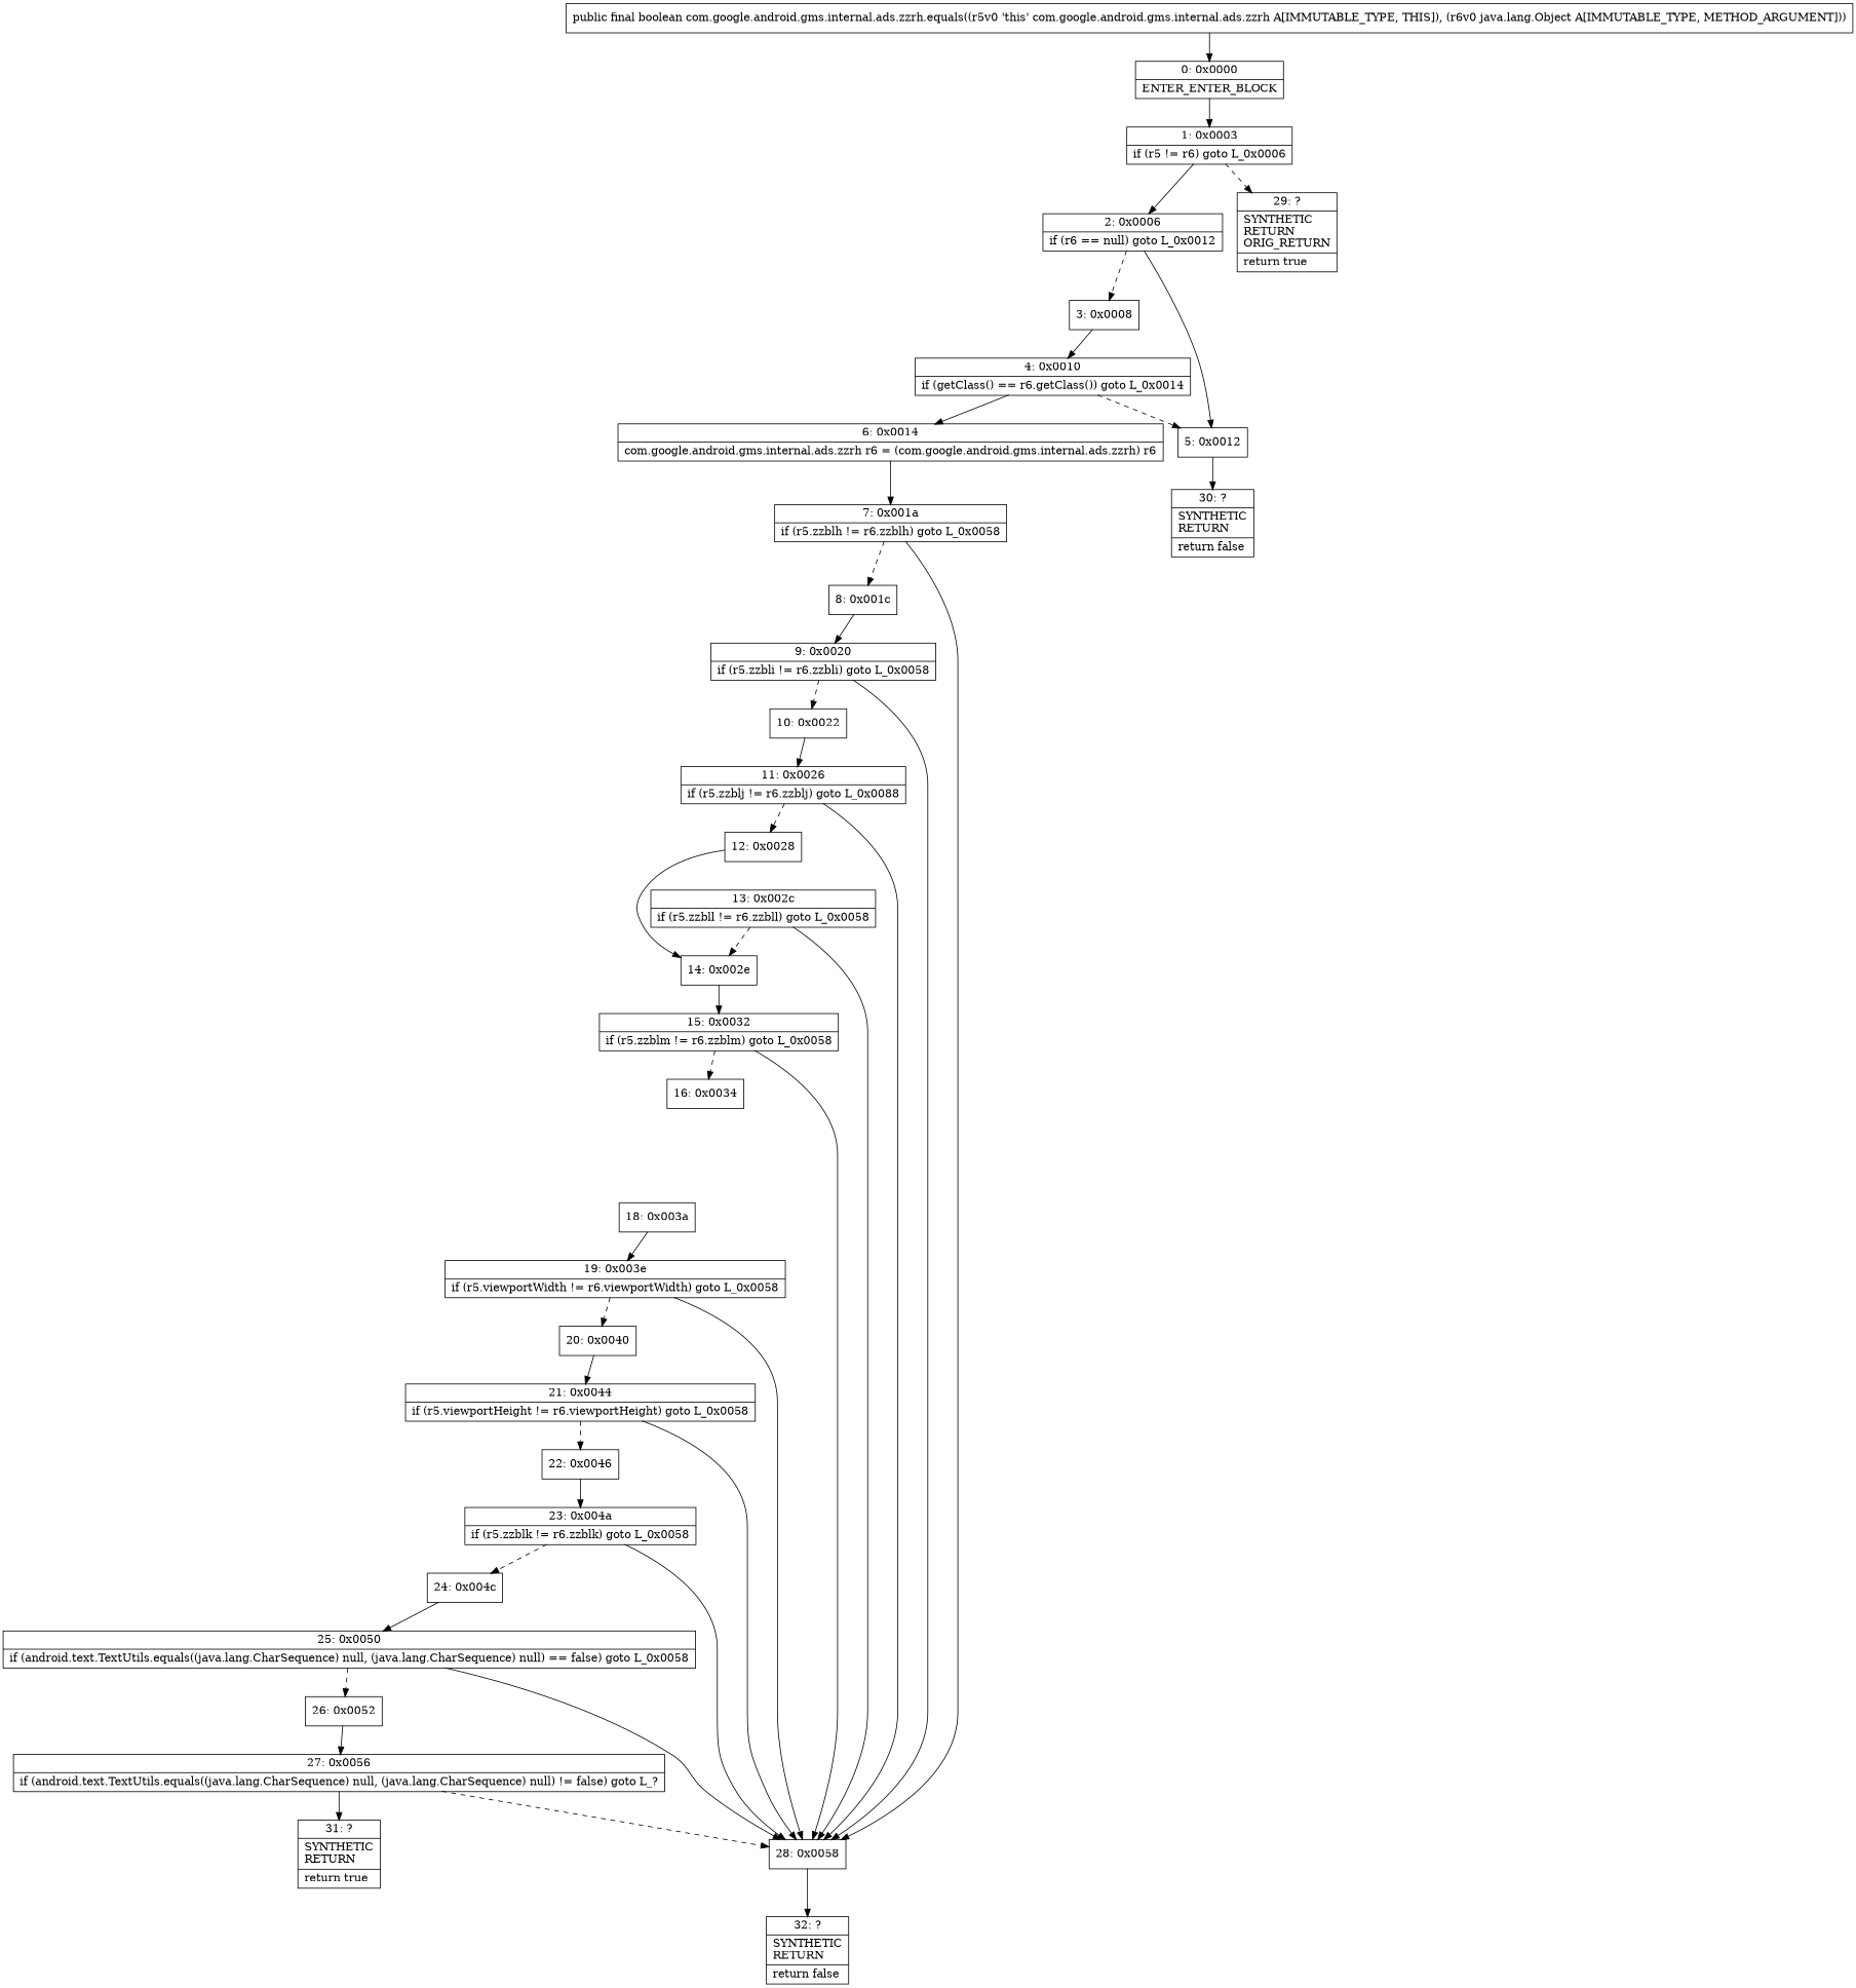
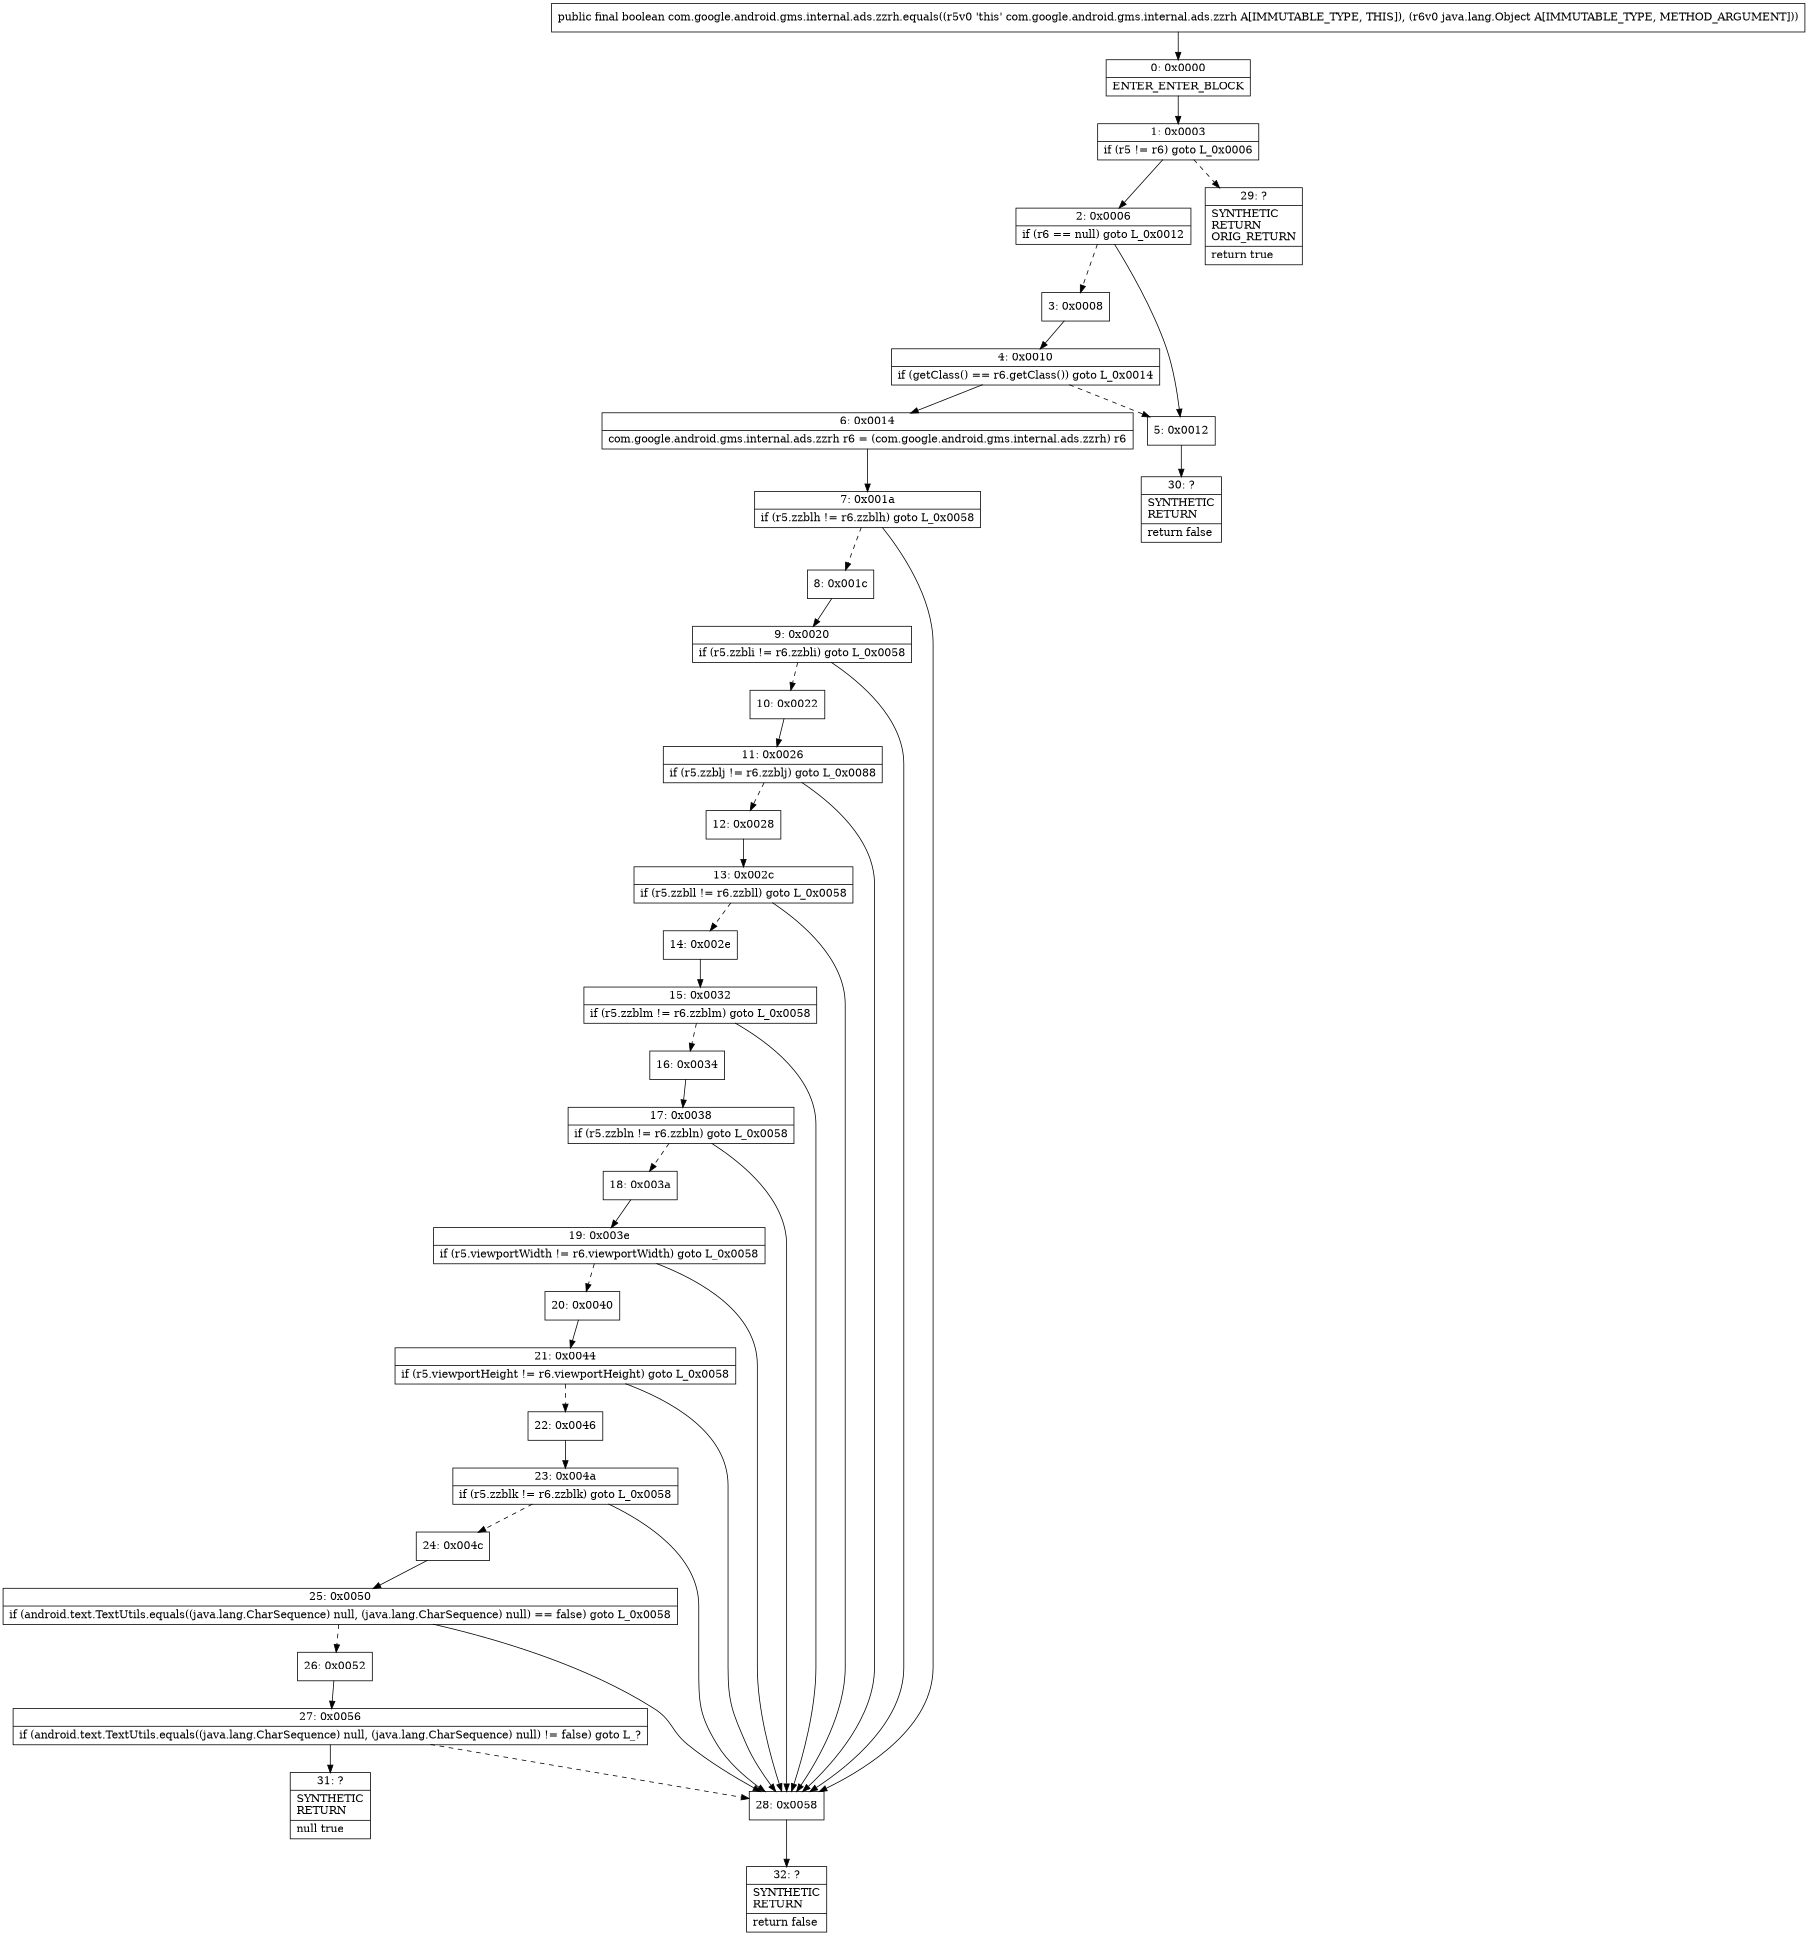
  digraph {
    node [shape=record]
    n1 [label="{0\:\ 0x0000|ENTER_ENTER_BLOCK\l}"]
    n2 [label="{1\:\ 0x0003|if (r5 != r6) goto L_0x0006\l}"]
    n3 [label="{2\:\ 0x0006|if (r6 == null) goto L_0x0012\l}"]
    n4 [label="{29\:\ ?|SYNTHETIC\lRETURN\lORIG_RETURN\l|return true\l}"]
    n5 [label="{3\:\ 0x0008}"]
    n6 [label="{5\:\ 0x0012}"]
    n7 [label="{4\:\ 0x0010|if (getClass() == r6.getClass()) goto L_0x0014\l}"]
    n8 [label="{30\:\ ?|SYNTHETIC\lRETURN\l|return false\l}"]
    n9 [label="{6\:\ 0x0014|com.google.android.gms.internal.ads.zzrh r6 = (com.google.android.gms.internal.ads.zzrh) r6\l}"]
    n10 [label="{7\:\ 0x001a|if (r5.zzblh != r6.zzblh) goto L_0x0058\l}"]
    n11 [label="{8\:\ 0x001c}"]
    n12 [label="{28\:\ 0x0058}"]
    n13 [label="{9\:\ 0x0020|if (r5.zzbli != r6.zzbli) goto L_0x0058\l}"]
    n14 [label="{32\:\ ?|SYNTHETIC\lRETURN\l|return false\l}"]
    n15 [label="{10\:\ 0x0022}"]
    n16 [label="{11\:\ 0x0026|if (r5.zzblj != r6.zzblj) goto L_0x0088\l}"]
    n17 [label="{12\:\ 0x0028}"]
    n18 [label="{13\:\ 0x002c|if (r5.zzbll != r6.zzbll) goto L_0x0058\l}"]
    n19 [label="{14\:\ 0x002e}"]
    n20 [label="{15\:\ 0x0032|if (r5.zzblm != r6.zzblm) goto L_0x0058\l}"]
    n21 [label="{16\:\ 0x0034}"]
+   n22 [label="{17\:\ 0x0038|if (r5.zzbln != r6.zzbln) goto L_0x0058\l}"]
    n23 [label="{18\:\ 0x003a}"]
    n24 [label="{19\:\ 0x003e|if (r5.viewportWidth != r6.viewportWidth) goto L_0x0058\l}"]
    n25 [label="{20\:\ 0x0040}"]
    n26 [label="{21\:\ 0x0044|if (r5.viewportHeight != r6.viewportHeight) goto L_0x0058\l}"]
    n27 [label="{22\:\ 0x0046}"]
    n28 [label="{23\:\ 0x004a|if (r5.zzblk != r6.zzblk) goto L_0x0058\l}"]
    n29 [label="{24\:\ 0x004c}"]
    n30 [label="{25\:\ 0x0050|if (android.text.TextUtils.equals((java.lang.CharSequence) null, (java.lang.CharSequence) null) == false) goto L_0x0058\l}"]
    n31 [label="{26\:\ 0x0052}"]
    n32 [label="{27\:\ 0x0056|if (android.text.TextUtils.equals((java.lang.CharSequence) null, (java.lang.CharSequence) null) != false) goto L_?\l}"]
-   n33 [label="{31\:\ ?|SYNTHETIC\lRETURN\l|return true\l}"]
+   n33 [label="{31\:\ ?|SYNTHETIC\lRETURN\l|null true\l}"]
    n34 [label="{public final boolean com.google.android.gms.internal.ads.zzrh.equals((r5v0 'this' com.google.android.gms.internal.ads.zzrh A[IMMUTABLE_TYPE, THIS]), (r6v0 java.lang.Object A[IMMUTABLE_TYPE, METHOD_ARGUMENT])) }"]
    n1 -> n2
    n2 -> n3
    n2 -> n4 [style=dashed]
    n3 -> n5 [style=dashed]
    n3 -> n6
    n5 -> n7
    n6 -> n8
    n7 -> n6 [style=dashed]
    n7 -> n9
    n9 -> n10
    n10 -> n11 [style=dashed]
    n10 -> n12
    n11 -> n13
    n12 -> n14
    n13 -> n12
    n13 -> n15 [style=dashed]
    n15 -> n16
    n16 -> n12
    n16 -> n17 [style=dashed]
-   n17 -> n19
+   n17 -> n18
    n18 -> n12
    n18 -> n19 [style=dashed]
    n19 -> n20
    n20 -> n12
    n20 -> n21 [style=dashed]
+   n21 -> n22
+   n22 -> n12
+   n22 -> n23 [style=dashed]
    n23 -> n24
    n24 -> n12
    n24 -> n25 [style=dashed]
    n25 -> n26
    n26 -> n12
    n26 -> n27 [style=dashed]
    n27 -> n28
    n28 -> n12
    n28 -> n29 [style=dashed]
    n29 -> n30
    n30 -> n12
    n30 -> n31 [style=dashed]
    n31 -> n32
    n32 -> n12 [style=dashed]
    n32 -> n33
    n34 -> n1
  }
